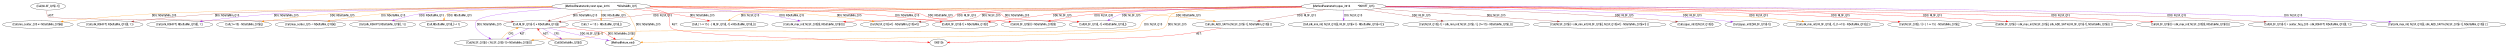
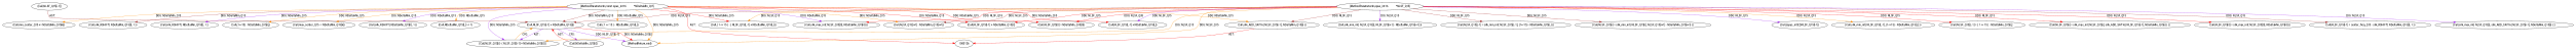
  digraph {
    fontname="Roboto Condensed"
    node [fontname="Roboto Condensed"]
    edge [color=red fontname="Roboto Condensed"]
    n1 [label="(Call,NLSF_Q15[i-1] + NDeltaMin_Q15[i])"]
    n2 [label="(Call,NDeltaMin_Q15[i])"]
    n3 [label="(MethodReturn,void)"]
    n4 [label="(Call,NLSF_Q15[i] - ( NLSF_Q15[i-1] + NDeltaMin_Q15[i] ))"]
-   n5 [label="(MethodParameterIn,opus_int16            *RSHIFT_Q15)"]
+   n5 [label="(MethodParameterIn,opus_int16            *NLSF_Q15)"]
    n6 [label="(Call,NLSF_Q15[L-1] = silk_min_int( NLSF_Q15[L-1], (1<<15) - NDeltaMin_Q15[L] ))"]
    n7 [label="(Call,silk_max_int( NLSF_Q15[0], NDeltaMin_Q15[0] ))"]
    n8 [label="(Call,NLSF_Q15[i] = silk_min_int( NLSF_Q15[i], NLSF_Q15[i+1] - NDeltaMin_Q15[i+1] ))"]
    n9 [label="(Call,NLSF_Q15[I-1] + NDeltaMin_Q15[I])"]
    n10 [label="(Call,( 1 << 15 ) - ( NLSF_Q15[L-1] + NDeltaMin_Q15[L] ))"]
    n11 [label="(Call,NLSF_Q15[i+1] - NDeltaMin_Q15[i+1])"]
-   n12 [label="(Call,(opus_int32)NLSF_Q15[I])"]
    n13 [label="(Call,(opus_int32)NLSF_Q15[I-1])"]
    n14 [label="(Call,silk_min_int( NLSF_Q15[L-1], (1<<15) - NDeltaMin_Q15[L] ))"]
    n15 [label="(Call,NLSF_Q15[L-1] = ( 1 << 15 ) - NDeltaMin_Q15[L])"]
    n16 [label="(Call,NLSF_Q15[i] = silk_max_int( NLSF_Q15[i], silk_ADD_SAT16( NLSF_Q15[i-1], NDeltaMin_Q15[i] ) ))"]
    n17 [label="(Call,NLSF_Q15[0] = silk_max_int( NLSF_Q15[0], NDeltaMin_Q15[0] ))"]
    n18 [label="(Call,NLSF_Q15[0] = NDeltaMin_Q15[0])"]
    n19 [label="(Call,NLSF_Q15[L-1] + NDeltaMin_Q15[L])"]
    n20 [label="(Call,NLSF_Q15[I-1] = center_freq_Q15 - silk_RSHIFT( NDeltaMin_Q15[I], 1 ))"]
    n21 [label="(Call,silk_max_int( NLSF_Q15[i], silk_ADD_SAT16( NLSF_Q15[i-1], NDeltaMin_Q15[i] ) ))"]
    n22 [label="(Call,silk_ADD_SAT16( NLSF_Q15[i-1], NDeltaMin_Q15[i] ))"]
    n23 [label="(Call,silk_min_int( NLSF_Q15[i], NLSF_Q15[i+1] - NDeltaMin_Q15[i+1] ))"]
    1000126
    n25 [label="(MethodParameterIn,const opus_int16            *NDeltaMin_Q15)"]
    n26 [label="(Call,( 1 << 15 ) - NDeltaMin_Q15[L])"]
    n27 [label="(Call,min_center_Q15 += NDeltaMin_Q15[k])"]
    n28 [label="(Call,silk_RSHIFT( NDeltaMin_Q15[I], 1 ))"]
    n29 [label="(Call,silk_RSHIFT( NDeltaMin_Q15[I], 1 ))"]
    n30 [label="(Call,(1<<15) - NDeltaMin_Q15[L])"]
    n31 [label="(Call,max_center_Q15 -= NDeltaMin_Q15[k])"]
    n32 [label="(Call,silk_RSHIFT( NDeltaMin_Q15[I], 1 ))"]
    n33 [label="(Call,NDeltaMin_Q15[L] >= 1)"]
    n34 [label="(Call,NLSF_Q15[i-1])"]
    n1 -> n2 [color=purple label="CFG: "]
    n1 -> n3 [color=purple label="DDG: NLSF_Q15[i-1]"]
    n1 -> n3 [label="DDG: NDeltaMin_Q15[i]"]
    n1 -> n4 [color=purple label="AST: "]
    n2 -> n1 [label="AST: "]
    n4 -> n1 [color=darkorange label="CFG: "]
    n5 -> n1 [color=brown label="DDG: NLSF_Q15"]
    n5 -> n3 [color=darkorange label="DDG: NLSF_Q15"]
    n5 -> n4 [color=darkorange label="DDG: NLSF_Q15"]
    n5 -> n6 [color=brown label="DDG: NLSF_Q15"]
    n5 -> n7 [label="DDG: NLSF_Q18"]
    n5 -> n8 [color=brown label="DDG: NLSF_Q15"]
    n5 -> n9 [label="DDG: NLSF_Q15"]
    n5 -> n10 [color=darkorange label="DDG: NLSF_Q15"]
    n5 -> n11 [color=brown label="DDG: NLSF_Q15"]
-   n5 -> n12 [color=brown label="DDG: NLSF_Q15"]
    n5 -> n13 [color=purple label="DDG: NLSF_Q15"]
    n5 -> n14 [color=darkorange label="DDG: NLSF_Q15"]
    n5 -> n15 [label="DDG: NLSF_Q15"]
    n5 -> n16 [label="DDG: NLSF_Q15"]
    n5 -> n17 [label="DDG: NLSF_Q15"]
    n5 -> n18 [label="DDG: NLSF_Q35"]
    n5 -> n19 [color=purple label="DDG: NLSF_Q15"]
    n5 -> n20 [color=brown label="DDG: NLSF_Q15"]
    n5 -> n21 [color=purple label="DDG: NLSF_Q15"]
    n5 -> n22 [color=brown label="DDG: NLSF_Q15"]
    n5 -> n23 [color=purple label="DDG: NLSF_Q15"]
    n22 -> 1000126 [label="AST: "]
    n25 -> n1 [color=brown label="DDG: NDeltaMin_Q15"]
    n25 -> n3 [color=darkorange label="DDG: NDeltaMin_Q15"]
    n25 -> n4 [color=purple label="DDG: NDeltaMin_Q15"]
    n25 -> n7 [color=purple label="DDG: NDeltaMin_Q15"]
    n25 -> n9 [label="DDG: NDeltaMin_Q15"]
    n25 -> n10 [label="DDG: NDeltaMin_Q15"]
    n25 -> n11 [color=darkorange label="DDG: NDeltaMin_Q15"]
    n25 -> n18 [label="DDG: NDeltaMin_Q15"]
    n25 -> n19 [label="DDG: NDeltaMin_Q15"]
    n25 -> n22 [color=darkorange label="DDG: NDeltaMin_Q15"]
    n25 -> 1000126 [label="AST: "]
    n25 -> n26 [color=darkorange label="DDG: NDeltaMin_Q15"]
    n25 -> n27 [color=darkorange label="DDG: NDeltaMin_Q15"]
    n25 -> n28 [color=brown label="DDG: NDeltaMin_Q15"]
    n25 -> n29 [color=purple label="DDG: NDeltaMin_Q15"]
    n25 -> n30 [color=darkorange label="DDG: NDeltaMin_Q15"]
    n25 -> n31 [color=darkorange label="DDG: NDeltaMin_Q15"]
    n25 -> n32 [color=purple label="DDG: NDeltaMin_Q15"]
    n25 -> n33 [color=darkorange label="DDG: NDeltaMin_Q15"]
    n34 -> n1 [color=brown label="AST: "]
  }
